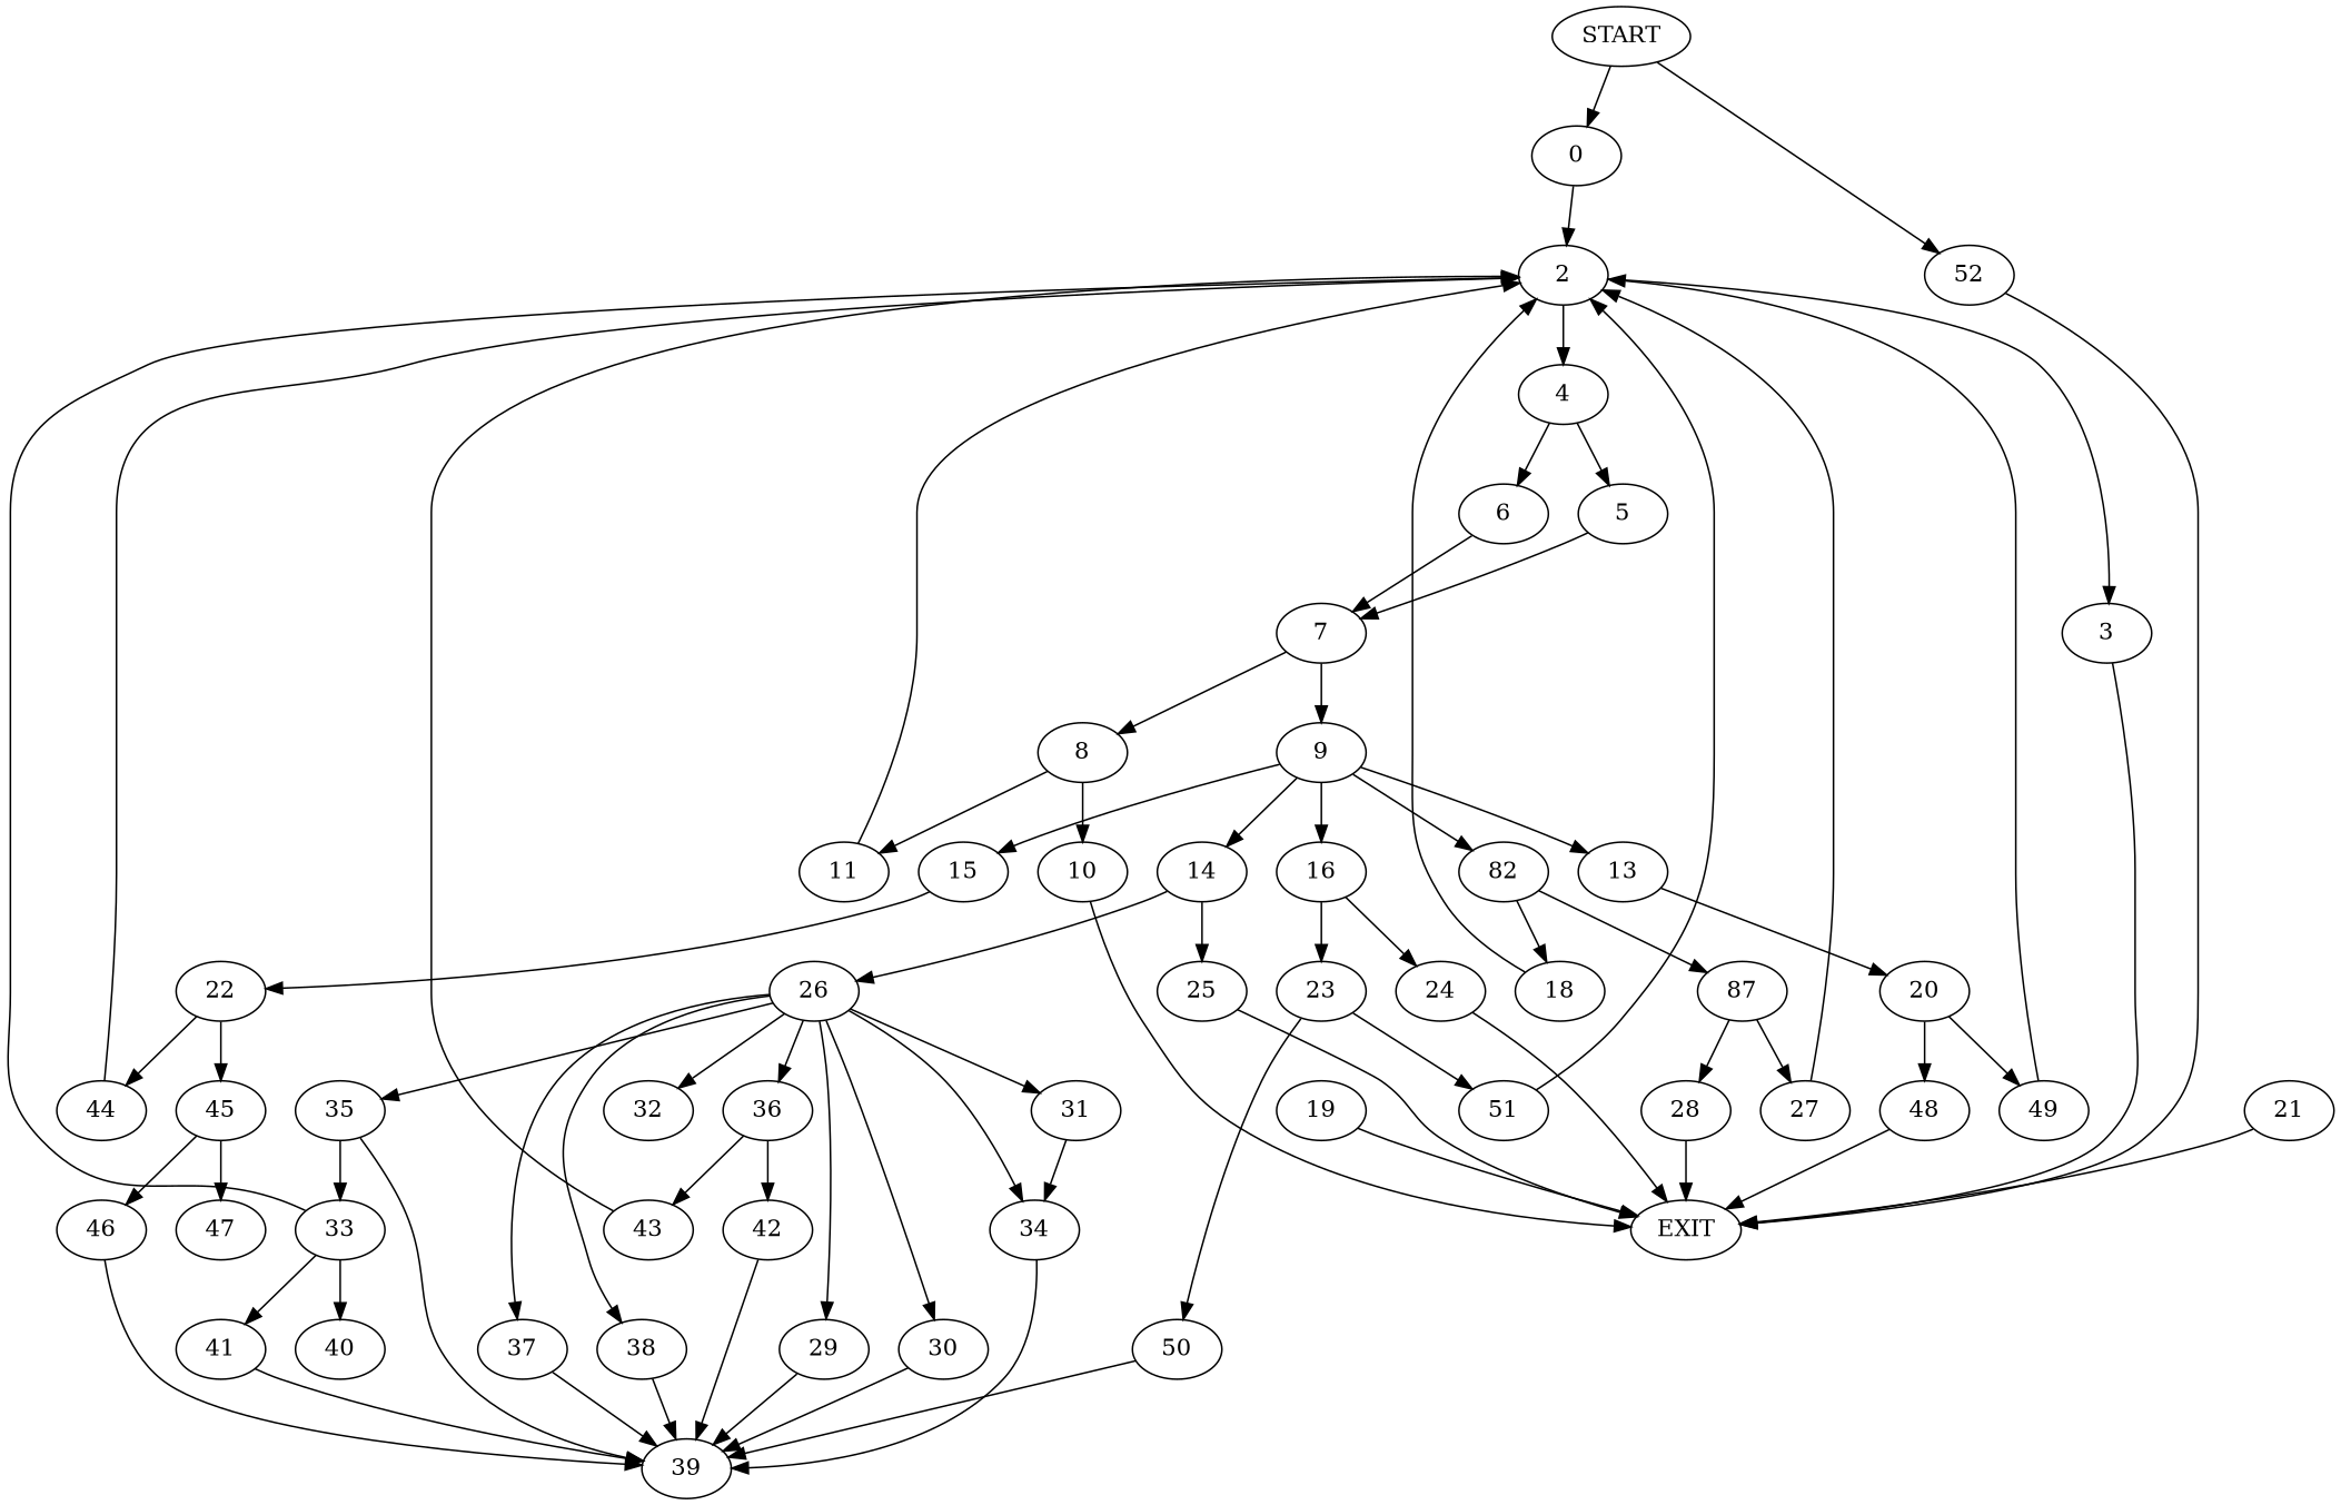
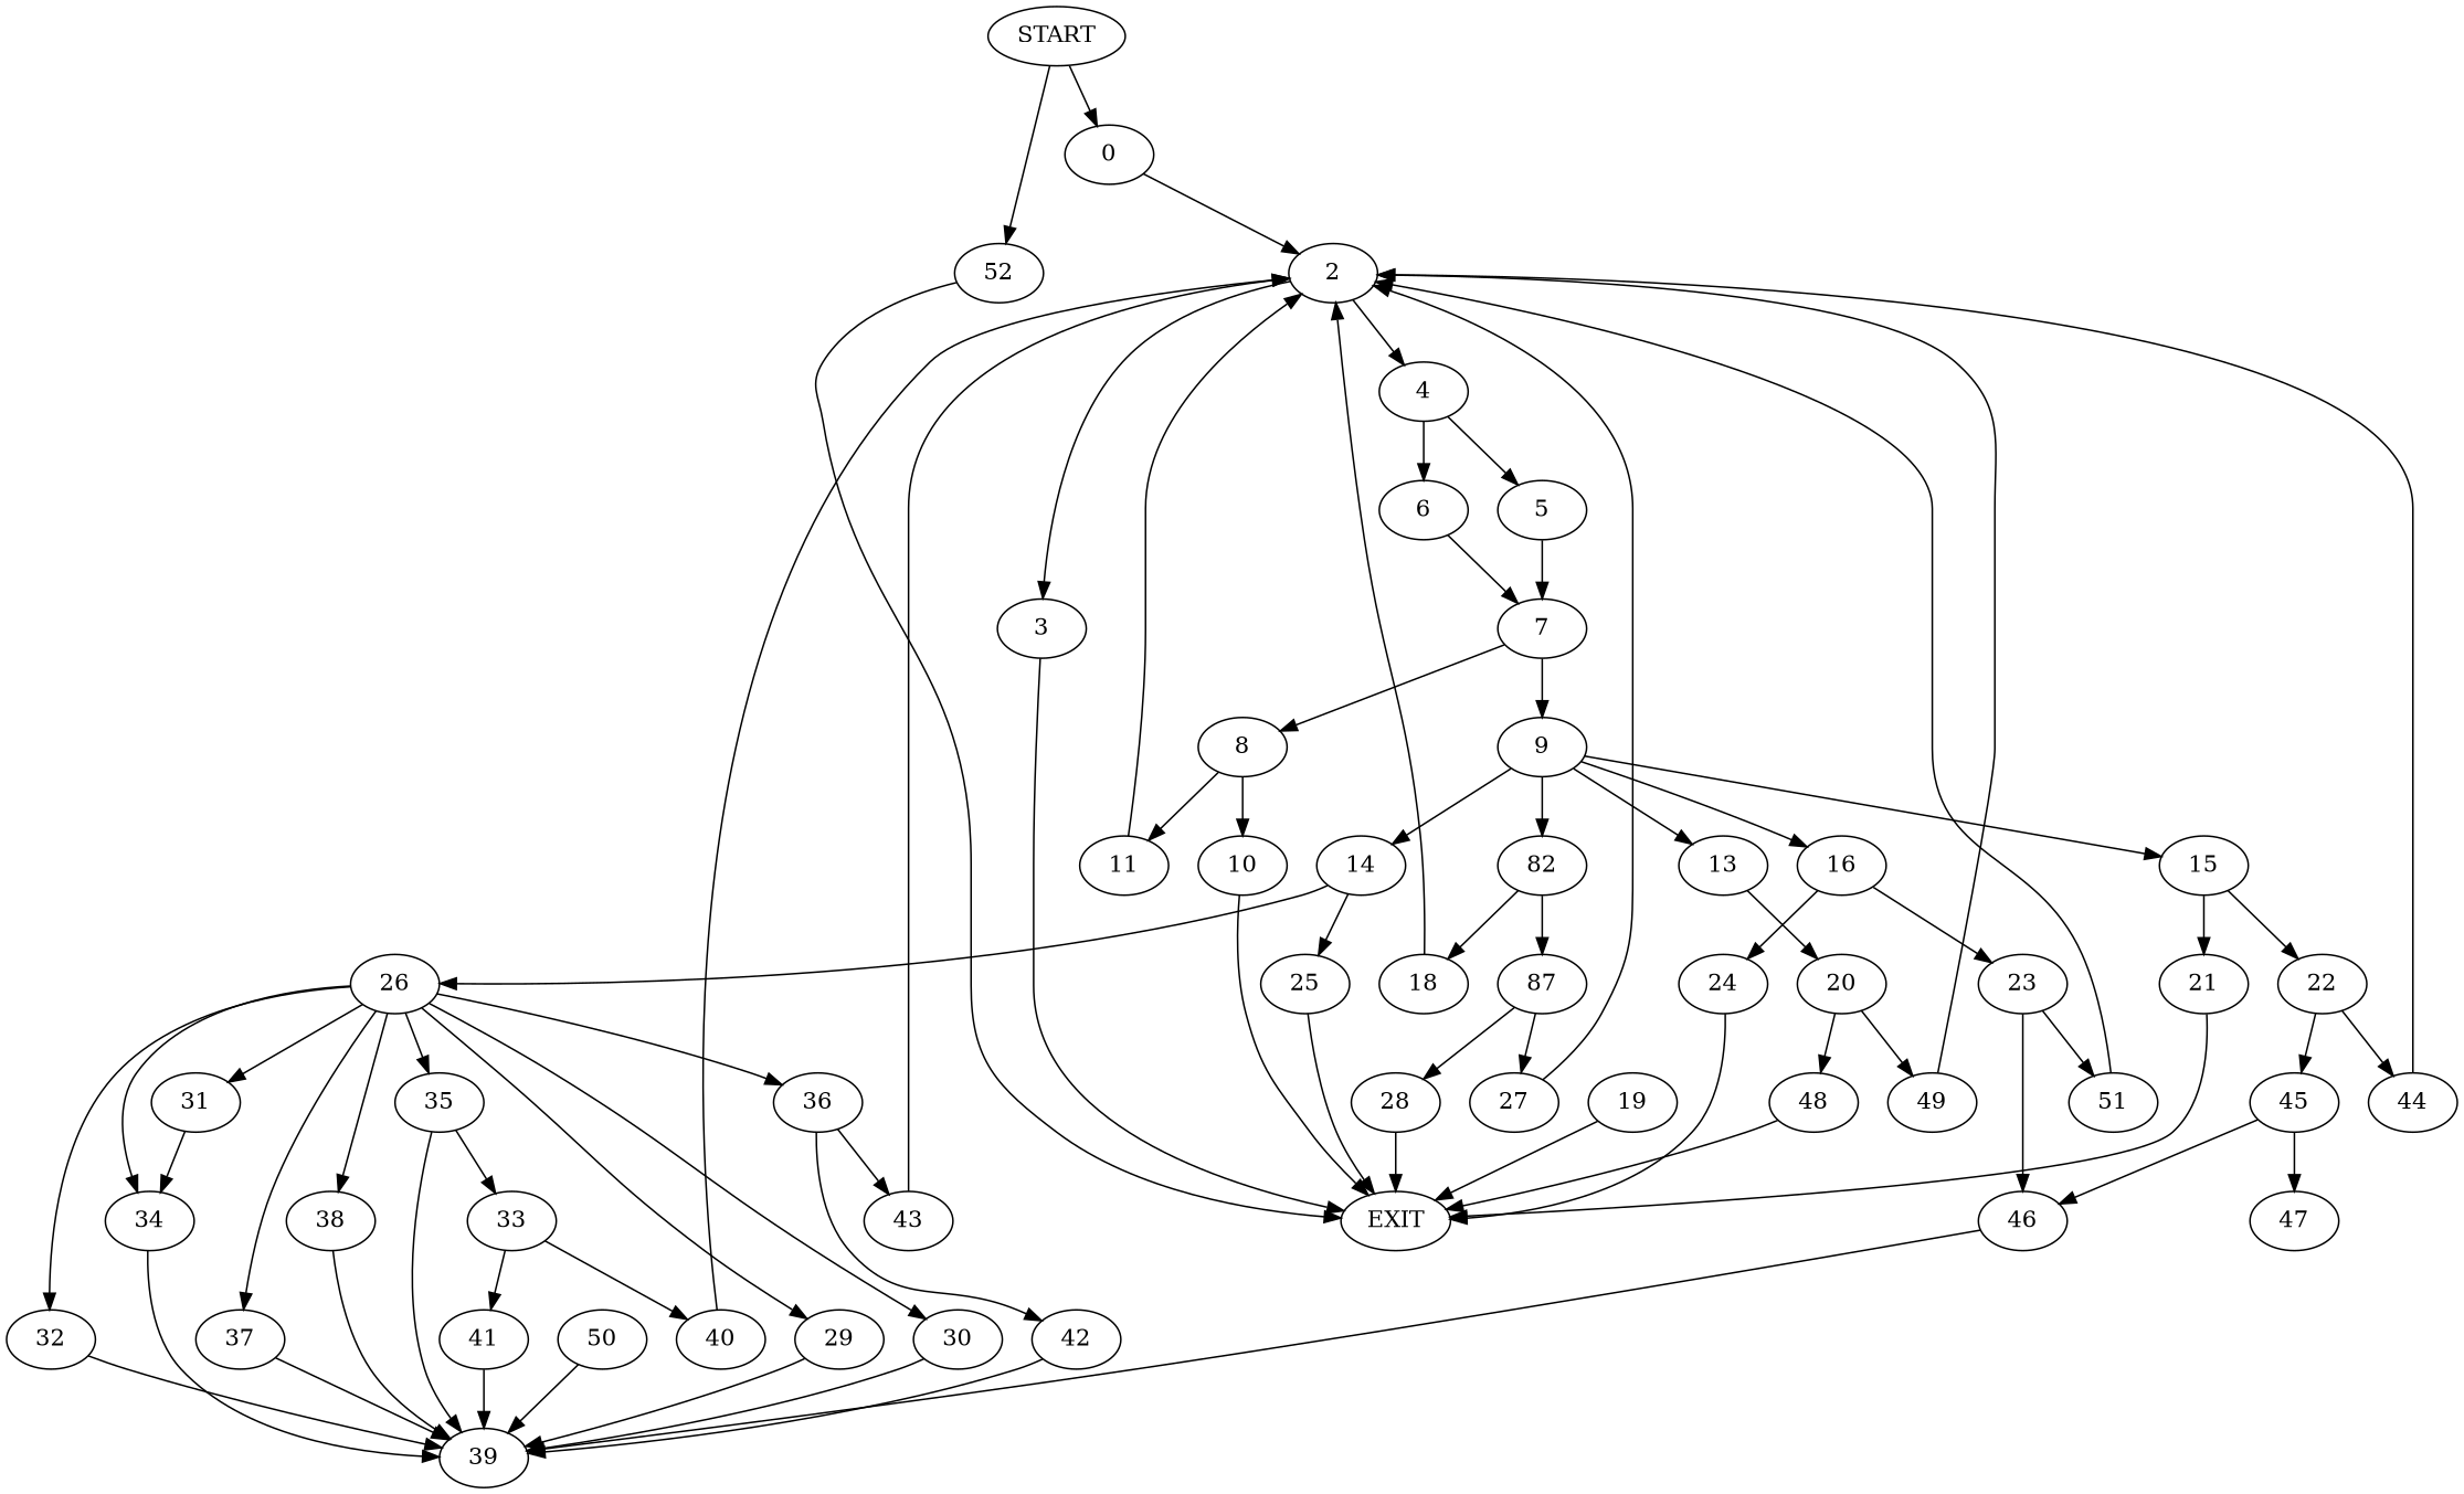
  digraph {
    n1 [label=START]
    n2 [label=0]
    52
    2
    n5 [label=EXIT]
    3
    4
    5
    6
    7
    8
    9
    10
    11
    n15 [label=82]
    13
    14
    15
    16
    n20 [label=87]
    18
    20
    25
    26
    21
    22
    23
    24
    27
    28
    19
    48
    49
    29
    30
    31
    32
    34
    35
    36
    37
    38
    44
    45
    50
    51
    46
    47
    39
    33
    40
    41
    42
    43
    n1 -> n2
    n1 -> 52
    n2 -> 2
    52 -> n5
    2 -> 3
    2 -> 4
    3 -> n5
    4 -> 5
    4 -> 6
    5 -> 7
    6 -> 7
    7 -> 8
    7 -> 9
    8 -> 10
    8 -> 11
    9 -> n15
    9 -> 13
    9 -> 14
    9 -> 15
    9 -> 16
    10 -> n5
    11 -> 2
    n15 -> n20
    n15 -> 18
    13 -> 20
    14 -> 25
    14 -> 26
+   15 -> 21
    15 -> 22
    16 -> 23
    16 -> 24
    n20 -> 27
    n20 -> 28
    18 -> 2
    20 -> 48
    20 -> 49
    25 -> n5
    26 -> 29
    26 -> 30
    26 -> 31
    26 -> 32
    26 -> 34
    26 -> 35
    26 -> 36
    26 -> 37
    26 -> 38
    21 -> n5
    22 -> 44
    22 -> 45
-   23 -> 50
+   23 -> 46
    23 -> 51
    24 -> n5
    27 -> 2
    28 -> n5
    19 -> n5
    48 -> n5
    49 -> 2
    29 -> 39
    30 -> 39
    31 -> 34
+   32 -> 39
    34 -> 39
    35 -> 39
    35 -> 33
    36 -> 42
    36 -> 43
    37 -> 39
    38 -> 39
    44 -> 2
    45 -> 46
    45 -> 47
    50 -> 39
    51 -> 2
    46 -> 39
    33 -> 40
    33 -> 41
-   33 -> 2
+   40 -> 2
    41 -> 39
    42 -> 39
    43 -> 2
  }
